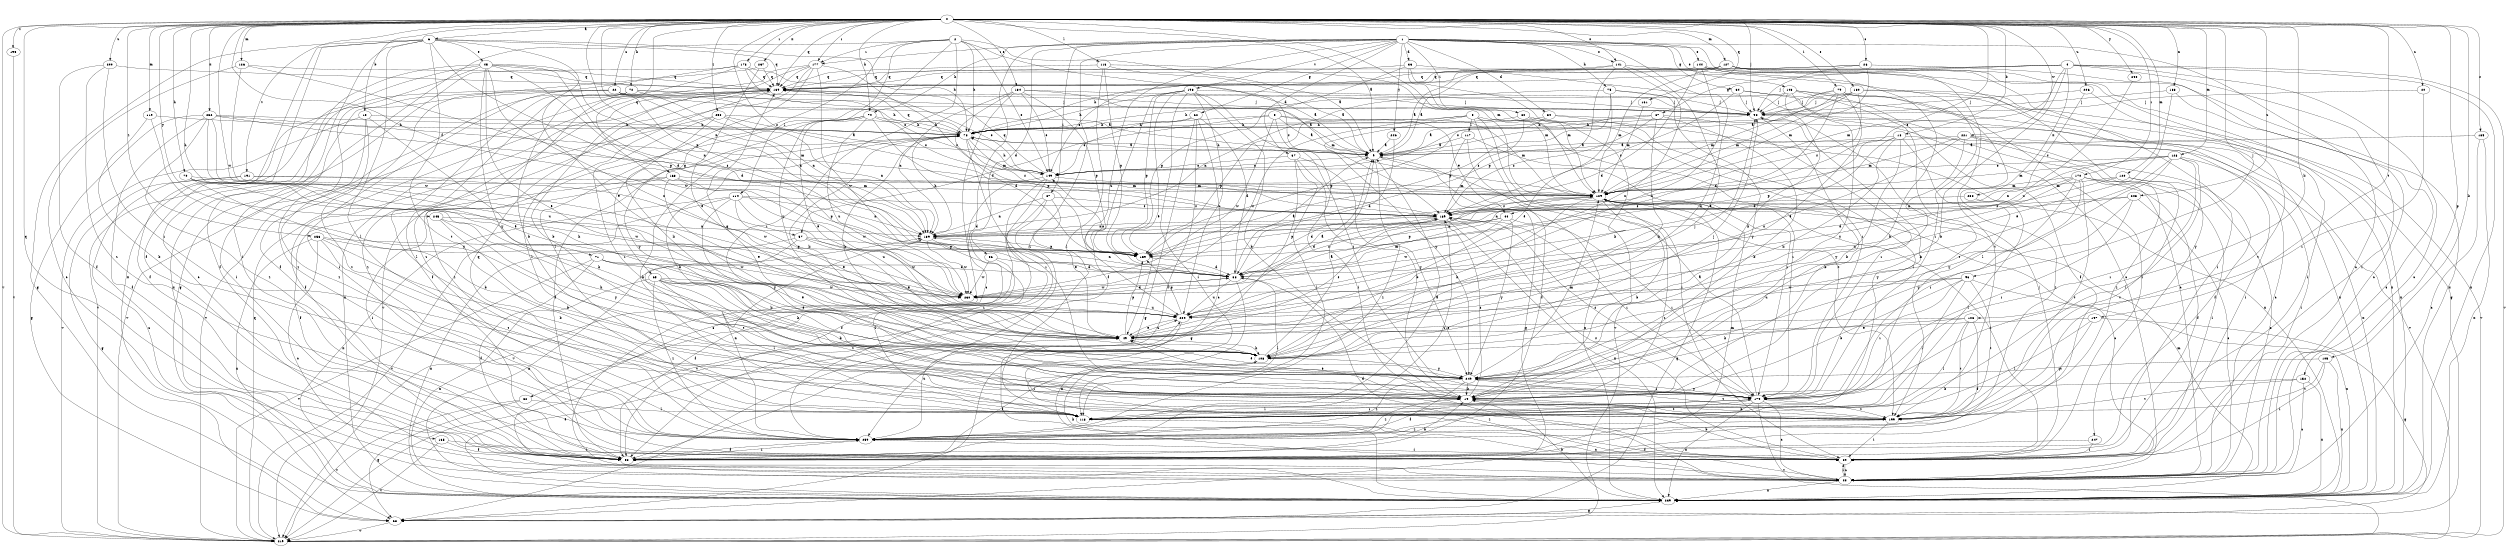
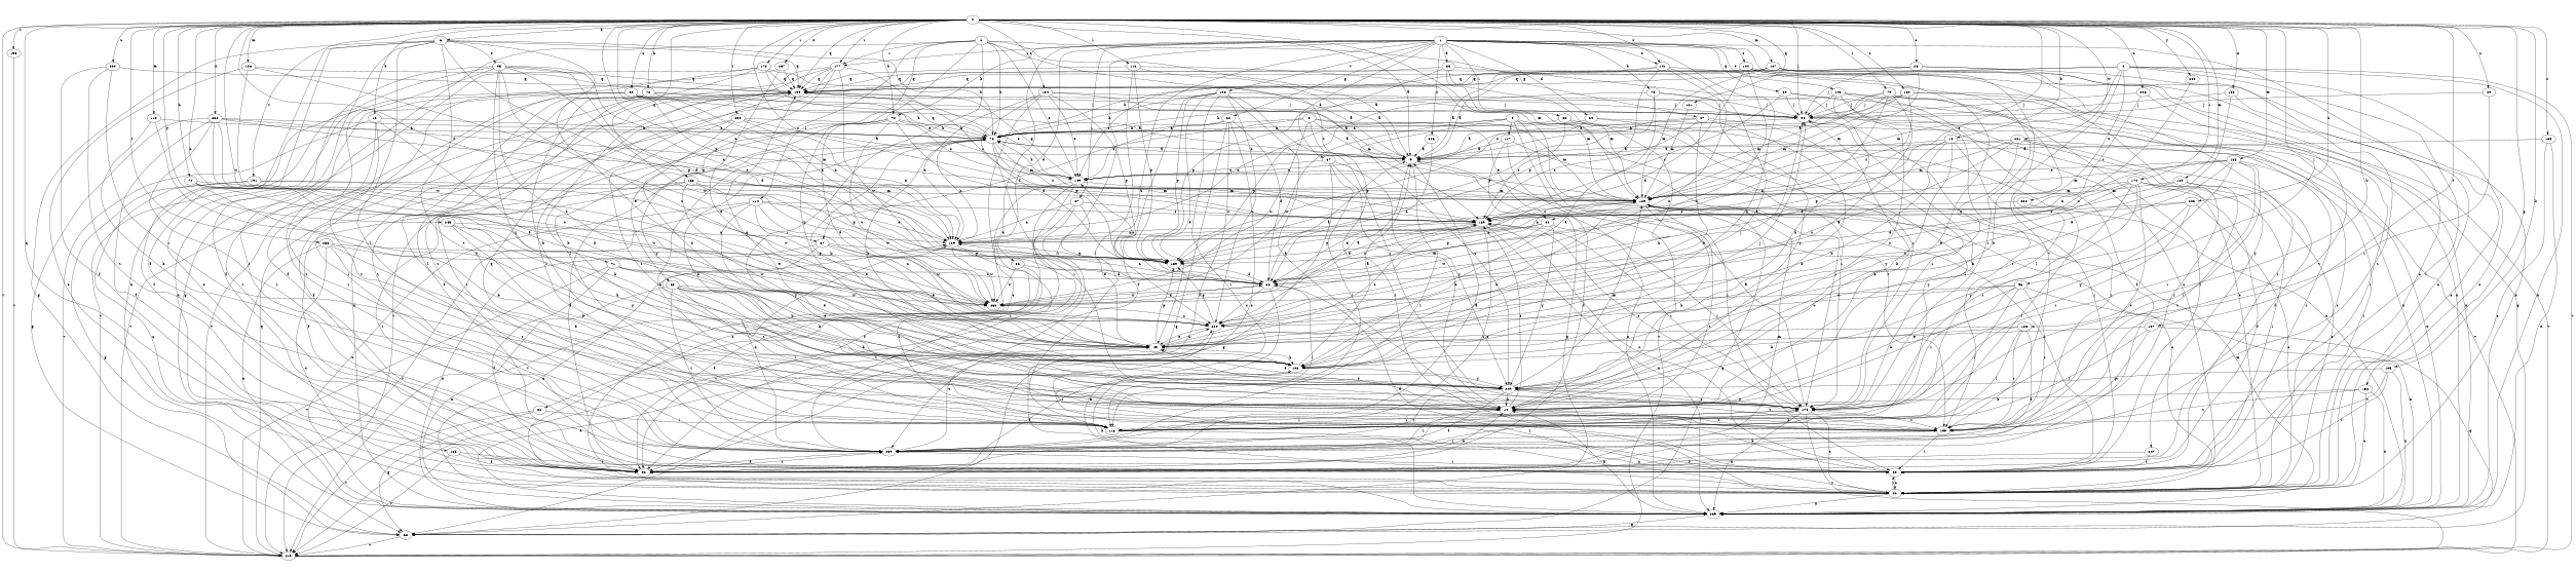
  strict digraph {
    0
    6
    9
    13
    18
    20
    22
    26
    44
    57
    70
    71
    72
    74
    79
    96
    98
    103
    105
    113
    119
    120
    n23 [label=126]
    127
    128
    129
    133
    139
    141
    152
    159
    161
    165
    168
    169
    170
    173
    177
    180
    184
    185
    189
    191
    195
    197
    200
    203
    206
    219
    221
    230
    232
    237
    240
    245
    256
    258
    68
    78
    89
    199
    239
    38
    45
    49
    58
    118
    259
    149
    108
    249
    179
    28
    19
    209
    1
    32
    33
    34
    36
    37
    62
    64
    75
    80
    87
    144
    148
    198
    246
    247
    2
    65
    67
    114
    3
    117
    4
    238
    5
    0 -> 6 [label=a]
    0 -> 9 [label=a]
    0 -> 13 [label=b]
    0 -> 18 [label=b]
    0 -> 20 [label=c]
    0 -> 22 [label=c]
    0 -> 26 [label=c]
    0 -> 44 [label=e]
    0 -> 57 [label=f]
    0 -> 70 [label=h]
    0 -> 71 [label=h]
    0 -> 72 [label=h]
    0 -> 74 [label=h]
    0 -> 79 [label=i]
    0 -> 96 [label=j]
    0 -> 98 [label=j]
    0 -> 103 [label=k]
    0 -> 105 [label=k]
    0 -> 113 [label=l]
    0 -> 119 [label=m]
    0 -> 120 [label=m]
    0 -> n23 [label=m]
    0 -> 127 [label=m]
    0 -> 128 [label=m]
    0 -> 129 [label=m]
    0 -> 133 [label=n]
    0 -> 139 [label=n]
    0 -> 141 [label=o]
    0 -> 152 [label=p]
    0 -> 159 [label=p]
    0 -> 161 [label=q]
    0 -> 165 [label=q]
    0 -> 168 [label=q]
    0 -> 169 [label=q]
    0 -> 170 [label=r]
    0 -> 173 [label=r]
    0 -> 177 [label=r]
    0 -> 180 [label=s]
    0 -> 184 [label=s]
    0 -> 185 [label=s]
    0 -> 189 [label=s]
    0 -> 191 [label=t]
    0 -> 195 [label=t]
    0 -> 197 [label=t]
    0 -> 200 [label=u]
    0 -> 203 [label=u]
    0 -> 206 [label=u]
    0 -> 219 [label=v]
    0 -> 221 [label=w]
    0 -> 230 [label=w]
    0 -> 232 [label=x]
    0 -> 237 [label=x]
    0 -> 240 [label=y]
    0 -> 245 [label=y]
    0 -> 256 [label=z]
    0 -> 258 [label=z]
    6 -> 169 [label=q]
    6 -> 68 [label=g]
    6 -> 78 [label=h]
    6 -> 89 [label=i]
    6 -> 199 [label=t]
    6 -> 239 [label=x]
    6 -> 38 [label=d]
    6 -> 45 [label=e]
    6 -> 49 [label=e]
    6 -> 58 [label=f]
    6 -> 118 [label=l]
    9 -> 78 [label=h]
    9 -> 239 [label=x]
    9 -> 259 [label=z]
    9 -> 149 [label=o]
    13 -> 219 [label=v]
    13 -> 78 [label=h]
    13 -> 199 [label=t]
    13 -> 259 [label=z]
    13 -> 108 [label=k]
    18 -> 9 [label=a]
    18 -> 159 [label=p]
    18 -> 239 [label=x]
    18 -> 38 [label=d]
    18 -> 259 [label=z]
    18 -> 108 [label=k]
    18 -> 249 [label=y]
    20 -> 98 [label=j]
    20 -> 179 [label=r]
    22 -> 9 [label=a]
    22 -> 98 [label=j]
    22 -> 139 [label=n]
    22 -> 78 [label=h]
    22 -> 89 [label=i]
    22 -> 58 [label=f]
    22 -> 259 [label=z]
    26 -> 9 [label=a]
    26 -> 98 [label=j]
    26 -> 129 [label=m]
    26 -> 169 [label=q]
+   26 -> 259 [label=z]
    26 -> 28 [label=c]
    44 -> 139 [label=n]
    44 -> 159 [label=p]
    44 -> 230 [label=w]
    44 -> 249 [label=y]
    44 -> 179 [label=r]
    57 -> 159 [label=p]
    57 -> 230 [label=w]
    57 -> 199 [label=t]
    57 -> 239 [label=x]
    57 -> 49 [label=e]
    70 -> 129 [label=m]
    70 -> 230 [label=w]
    70 -> 108 [label=k]
    70 -> 19 [label=b]
    71 -> 219 [label=v]
    71 -> 38 [label=d]
    71 -> 49 [label=e]
    71 -> 58 [label=f]
    71 -> 108 [label=k]
    72 -> 9 [label=a]
    72 -> 98 [label=j]
    72 -> 139 [label=n]
    72 -> 219 [label=v]
    72 -> 118 [label=l]
    72 -> 259 [label=z]
    74 -> 159 [label=p]
    74 -> 78 [label=h]
    74 -> 49 [label=e]
    74 -> 259 [label=z]
    74 -> 149 [label=o]
    74 -> 249 [label=y]
    74 -> 209 [label=u]
    79 -> 98 [label=j]
    79 -> 129 [label=m]
    79 -> 89 [label=i]
    79 -> 38 [label=d]
    79 -> 49 [label=e]
    79 -> 118 [label=l]
    79 -> 149 [label=o]
    96 -> 230 [label=w]
    96 -> 199 [label=t]
    96 -> 239 [label=x]
    96 -> 118 [label=l]
    96 -> 179 [label=r]
    96 -> 19 [label=b]
    96 -> 209 [label=u]
    98 -> 78 [label=h]
    98 -> 179 [label=r]
    98 -> 28 [label=c]
    98 -> 19 [label=b]
    103 -> 199 [label=t]
    103 -> 49 [label=e]
    103 -> 58 [label=f]
    103 -> 118 [label=l]
    103 -> 108 [label=k]
    105 -> 89 [label=i]
    105 -> 199 [label=t]
    105 -> 239 [label=x]
    105 -> 249 [label=y]
    113 -> 9 [label=a]
    113 -> 129 [label=m]
    113 -> 159 [label=p]
    113 -> 169 [label=q]
    113 -> 118 [label=l]
    119 -> 78 [label=h]
    119 -> 249 [label=y]
    119 -> 19 [label=b]
    120 -> 129 [label=m]
    120 -> 199 [label=t]
    120 -> 38 [label=d]
    120 -> 28 [label=c]
    n23 -> 159 [label=p]
    n23 -> 169 [label=q]
    n23 -> 230 [label=w]
    n23 -> 28 [label=c]
    127 -> 9 [label=a]
    127 -> 129 [label=m]
    127 -> 169 [label=q]
    127 -> 68 [label=g]
    127 -> 89 [label=i]
    127 -> 239 [label=x]
    128 -> 129 [label=m]
    128 -> 139 [label=n]
    128 -> 89 [label=i]
    128 -> 118 [label=l]
    128 -> 149 [label=o]
    128 -> 108 [label=k]
-   128 -> 249 [label=y]
+   128 -> 19 [label=y]
    128 -> 179 [label=r]
    129 -> 189 [label=s]
    129 -> 68 [label=g]
    129 -> 89 [label=i]
    129 -> 38 [label=d]
    129 -> 259 [label=z]
    129 -> 108 [label=k]
    129 -> 28 [label=c]
    129 -> 19 [label=b]
    133 -> 98 [label=j]
    133 -> 49 [label=e]
    133 -> 28 [label=c]
    139 -> 159 [label=p]
    139 -> 230 [label=w]
    139 -> 78 [label=h]
    139 -> 118 [label=l]
    141 -> 159 [label=p]
    141 -> 169 [label=q]
    141 -> 49 [label=e]
    141 -> 149 [label=o]
    141 -> 179 [label=r]
    141 -> 209 [label=u]
    152 -> 199 [label=t]
    152 -> 239 [label=x]
    152 -> 28 [label=c]
    152 -> 19 [label=b]
    159 -> 38 [label=d]
    161 -> 129 [label=m]
    165 -> 219 [label=v]
    165 -> 89 [label=i]
    165 -> 58 [label=f]
    168 -> 129 [label=m]
    168 -> 159 [label=p]
    168 -> 230 [label=w]
    168 -> 89 [label=i]
    168 -> 49 [label=e]
    168 -> 58 [label=f]
    169 -> 98 [label=j]
    169 -> 219 [label=v]
    169 -> 239 [label=x]
    169 -> 58 [label=f]
    169 -> 118 [label=l]
    169 -> 149 [label=o]
    170 -> 129 [label=m]
    170 -> 139 [label=n]
    170 -> 89 [label=i]
    170 -> 199 [label=t]
    170 -> 58 [label=f]
    170 -> 249 [label=y]
    170 -> 179 [label=r]
    170 -> 209 [label=u]
    173 -> 9 [label=a]
    173 -> 169 [label=q]
    173 -> 89 [label=i]
    173 -> 239 [label=x]
    173 -> 149 [label=o]
    173 -> 19 [label=b]
    177 -> 169 [label=q]
    177 -> 189 [label=s]
    177 -> 219 [label=v]
    177 -> 230 [label=w]
    177 -> 118 [label=l]
    177 -> 259 [label=z]
    177 -> 19 [label=b]
    180 -> 9 [label=a]
    180 -> 98 [label=j]
    180 -> 129 [label=m]
    180 -> 189 [label=s]
    180 -> 219 [label=v]
    180 -> 239 [label=x]
    184 -> 98 [label=j]
    184 -> 129 [label=m]
    184 -> 139 [label=n]
    184 -> 159 [label=p]
    184 -> 38 [label=d]
    184 -> 149 [label=o]
    184 -> 28 [label=c]
    185 -> 9 [label=a]
    185 -> 239 [label=x]
    185 -> 28 [label=c]
    189 -> 139 [label=n]
    189 -> 159 [label=p]
    189 -> 239 [label=x]
    189 -> 38 [label=d]
    189 -> 259 [label=z]
    189 -> 179 [label=r]
    191 -> 129 [label=m]
    191 -> 230 [label=w]
    191 -> 68 [label=g]
    191 -> 28 [label=c]
    195 -> 219 [label=v]
    197 -> 68 [label=g]
    197 -> 199 [label=t]
    197 -> 49 [label=e]
    197 -> 118 [label=l]
    200 -> 169 [label=q]
    200 -> 58 [label=f]
    200 -> 259 [label=z]
    200 -> 179 [label=r]
    203 -> 139 [label=n]
    203 -> 189 [label=s]
    203 -> 249 [label=y]
    203 -> 179 [label=r]
    203 -> 28 [label=c]
    206 -> 98 [label=j]
    206 -> 189 [label=s]
    206 -> 199 [label=t]
    219 -> 169 [label=q]
    221 -> 9 [label=a]
    221 -> 129 [label=m]
    221 -> 89 [label=i]
    221 -> 58 [label=f]
    221 -> 259 [label=z]
    221 -> 19 [label=b]
    221 -> 209 [label=u]
    230 -> 129 [label=m]
    230 -> 38 [label=d]
    230 -> 209 [label=u]
    232 -> 129 [label=m]
    232 -> 189 [label=s]
    232 -> 68 [label=g]
    232 -> 78 [label=h]
    232 -> 49 [label=e]
    232 -> 58 [label=f]
    232 -> 259 [label=z]
    232 -> 209 [label=u]
    237 -> 169 [label=q]
    237 -> 49 [label=e]
    237 -> 58 [label=f]
    240 -> 209 [label=u]
    245 -> 139 [label=n]
    245 -> 108 [label=k]
    245 -> 249 [label=y]
    245 -> 19 [label=b]
    256 -> 159 [label=p]
    256 -> 230 [label=w]
    256 -> 199 [label=t]
    256 -> 239 [label=x]
    256 -> 28 [label=c]
    256 -> 19 [label=b]
    258 -> 9 [label=a]
    258 -> 139 [label=n]
    258 -> 78 [label=h]
    258 -> 58 [label=f]
    258 -> 108 [label=k]
    258 -> 179 [label=r]
    68 -> 219 [label=v]
    78 -> 9 [label=a]
    78 -> 129 [label=m]
    78 -> 169 [label=q]
    78 -> 189 [label=s]
    78 -> 58 [label=f]
    78 -> 108 [label=k]
    78 -> 179 [label=r]
    78 -> 19 [label=b]
    89 -> 98 [label=j]
    89 -> 189 [label=s]
    89 -> 28 [label=c]
    89 -> 19 [label=b]
    199 -> 89 [label=i]
    199 -> 259 [label=z]
    199 -> 19 [label=b]
    239 -> 129 [label=m]
    239 -> 139 [label=n]
    239 -> 68 [label=g]
    239 -> 49 [label=e]
    239 -> 19 [label=b]
    38 -> 9 [label=a]
    38 -> 139 [label=n]
    38 -> 189 [label=s]
    38 -> 230 [label=w]
    38 -> 239 [label=x]
    38 -> 118 [label=l]
    38 -> 149 [label=o]
    38 -> 209 [label=u]
    45 -> 139 [label=n]
    45 -> 169 [label=q]
    45 -> 219 [label=v]
    45 -> 230 [label=w]
    45 -> 38 [label=d]
    45 -> 49 [label=e]
    45 -> 58 [label=f]
    45 -> 249 [label=y]
    45 -> 28 [label=c]
    45 -> 209 [label=u]
    49 -> 98 [label=j]
    49 -> 159 [label=p]
    49 -> 189 [label=s]
    49 -> 108 [label=k]
    49 -> 209 [label=u]
    58 -> 129 [label=m]
    58 -> 259 [label=z]
    58 -> 19 [label=b]
    118 -> 169 [label=q]
    118 -> 78 [label=h]
    118 -> 179 [label=r]
    118 -> 28 [label=c]
    259 -> 9 [label=a]
    259 -> 139 [label=n]
    259 -> 89 [label=i]
    259 -> 58 [label=f]
    259 -> 209 [label=u]
    149 -> 129 [label=m]
    149 -> 169 [label=q]
    149 -> 219 [label=v]
    149 -> 78 [label=h]
    149 -> 259 [label=z]
    149 -> 28 [label=c]
    108 -> 9 [label=a]
    108 -> 98 [label=j]
    108 -> 169 [label=q]
    108 -> 78 [label=h]
    108 -> 58 [label=f]
    108 -> 249 [label=y]
    249 -> 129 [label=m]
    249 -> 199 [label=t]
    249 -> 49 [label=e]
    249 -> 58 [label=f]
    249 -> 259 [label=z]
    249 -> 179 [label=r]
    249 -> 19 [label=b]
    179 -> 9 [label=a]
    179 -> 189 [label=s]
    179 -> 219 [label=v]
    179 -> 199 [label=t]
    179 -> 239 [label=x]
    179 -> 118 [label=l]
    179 -> 259 [label=z]
    179 -> 249 [label=y]
    179 -> 28 [label=c]
    28 -> 89 [label=i]
    28 -> 239 [label=x]
    28 -> 38 [label=d]
    28 -> 108 [label=k]
    19 -> 189 [label=s]
    19 -> 199 [label=t]
    19 -> 49 [label=e]
    19 -> 259 [label=z]
    209 -> 9 [label=a]
    209 -> 159 [label=p]
    209 -> 89 [label=i]
    209 -> 49 [label=e]
    1 -> 74 [label=h]
    1 -> 141 [label=o]
    1 -> 177 [label=r]
    1 -> 259 [label=z]
    1 -> 108 [label=k]
    1 -> 28 [label=c]
    1 -> 209 [label=u]
    1 -> 32 [label=d]
    1 -> 33 [label=d]
    1 -> 34 [label=d]
    1 -> 36 [label=d]
    1 -> 37 [label=d]
    1 -> 62 [label=g]
    1 -> 64 [label=g]
    1 -> 75 [label=h]
    1 -> 80 [label=i]
    1 -> 87 [label=i]
    1 -> 144 [label=o]
    1 -> 148 [label=o]
    1 -> 198 [label=t]
    1 -> 246 [label=y]
    1 -> 247 [label=y]
    32 -> 219 [label=v]
    32 -> 68 [label=g]
    32 -> 118 [label=l]
    33 -> 129 [label=m]
    33 -> 159 [label=p]
    33 -> 169 [label=q]
    33 -> 179 [label=r]
    33 -> 28 [label=c]
    34 -> 159 [label=p]
    34 -> 219 [label=v]
    34 -> 78 [label=h]
    34 -> 118 [label=l]
    36 -> 230 [label=w]
    36 -> 38 [label=d]
    36 -> 58 [label=f]
    37 -> 68 [label=g]
    37 -> 118 [label=l]
    37 -> 149 [label=o]
    37 -> 249 [label=y]
    37 -> 19 [label=b]
    62 -> 68 [label=g]
    62 -> 78 [label=h]
    62 -> 38 [label=d]
    62 -> 58 [label=f]
    62 -> 149 [label=o]
    62 -> 28 [label=c]
    64 -> 98 [label=j]
    64 -> 189 [label=s]
    64 -> 239 [label=x]
    64 -> 28 [label=c]
    75 -> 98 [label=j]
    75 -> 139 [label=n]
    75 -> 159 [label=p]
    75 -> 49 [label=e]
    75 -> 249 [label=y]
    80 -> 189 [label=s]
    80 -> 78 [label=h]
    80 -> 239 [label=x]
    80 -> 108 [label=k]
    87 -> 139 [label=n]
    87 -> 189 [label=s]
    87 -> 219 [label=v]
    87 -> 49 [label=e]
    87 -> 58 [label=f]
    144 -> 169 [label=q]
    144 -> 199 [label=t]
    144 -> 239 [label=x]
    144 -> 38 [label=d]
    144 -> 19 [label=b]
    144 -> 209 [label=u]
    148 -> 98 [label=j]
    148 -> 78 [label=h]
    148 -> 89 [label=i]
    148 -> 199 [label=t]
    148 -> 58 [label=f]
    148 -> 108 [label=k]
    148 -> 249 [label=y]
    198 -> 98 [label=j]
    198 -> 159 [label=p]
    198 -> 78 [label=h]
    198 -> 89 [label=i]
    198 -> 49 [label=e]
    198 -> 58 [label=f]
    198 -> 179 [label=r]
    198 -> 19 [label=b]
    198 -> 209 [label=u]
    246 -> 9 [label=a]
    246 -> 38 [label=d]
    247 -> 89 [label=i]
    247 -> 58 [label=f]
    2 -> 9 [label=a]
    2 -> 177 [label=r]
    2 -> 189 [label=s]
    2 -> 68 [label=g]
    2 -> 78 [label=h]
    2 -> 149 [label=o]
    2 -> 249 [label=y]
    2 -> 179 [label=r]
    2 -> 65 [label=g]
-   4 -> 67 [label=g]
+   2 -> 67 [label=g]
    2 -> 114 [label=l]
    65 -> 230 [label=w]
    65 -> 199 [label=t]
    65 -> 239 [label=x]
    65 -> 49 [label=e]
    65 -> 118 [label=l]
    65 -> 259 [label=z]
    65 -> 108 [label=k]
    65 -> 19 [label=b]
    67 -> 9 [label=a]
    67 -> 189 [label=s]
    67 -> 78 [label=h]
    67 -> 108 [label=k]
    67 -> 179 [label=r]
    67 -> 19 [label=b]
    114 -> 139 [label=n]
    114 -> 189 [label=s]
    114 -> 219 [label=v]
    114 -> 239 [label=x]
    114 -> 49 [label=e]
    114 -> 249 [label=y]
    114 -> 209 [label=u]
    3 -> 159 [label=p]
    3 -> 219 [label=v]
    3 -> 230 [label=w]
    3 -> 89 [label=i]
    3 -> 199 [label=t]
    3 -> 249 [label=y]
    3 -> 179 [label=r]
    3 -> 117 [label=l]
    117 -> 9 [label=a]
    117 -> 68 [label=g]
    117 -> 58 [label=f]
    117 -> 179 [label=r]
    4 -> 129 [label=m]
    4 -> 169 [label=q]
    4 -> 219 [label=v]
    4 -> 78 [label=h]
    4 -> 89 [label=i]
    4 -> 239 [label=x]
    4 -> 28 [label=c]
    4 -> 19 [label=b]
    4 -> 238 [label=x]
    238 -> 189 [label=s]
    238 -> 118 [label=l]
    5 -> 9 [label=a]
    5 -> 44 [label=e]
    5 -> 57 [label=f]
    5 -> 129 [label=m]
    5 -> 230 [label=w]
    5 -> 78 [label=h]
    5 -> 89 [label=i]
  }
